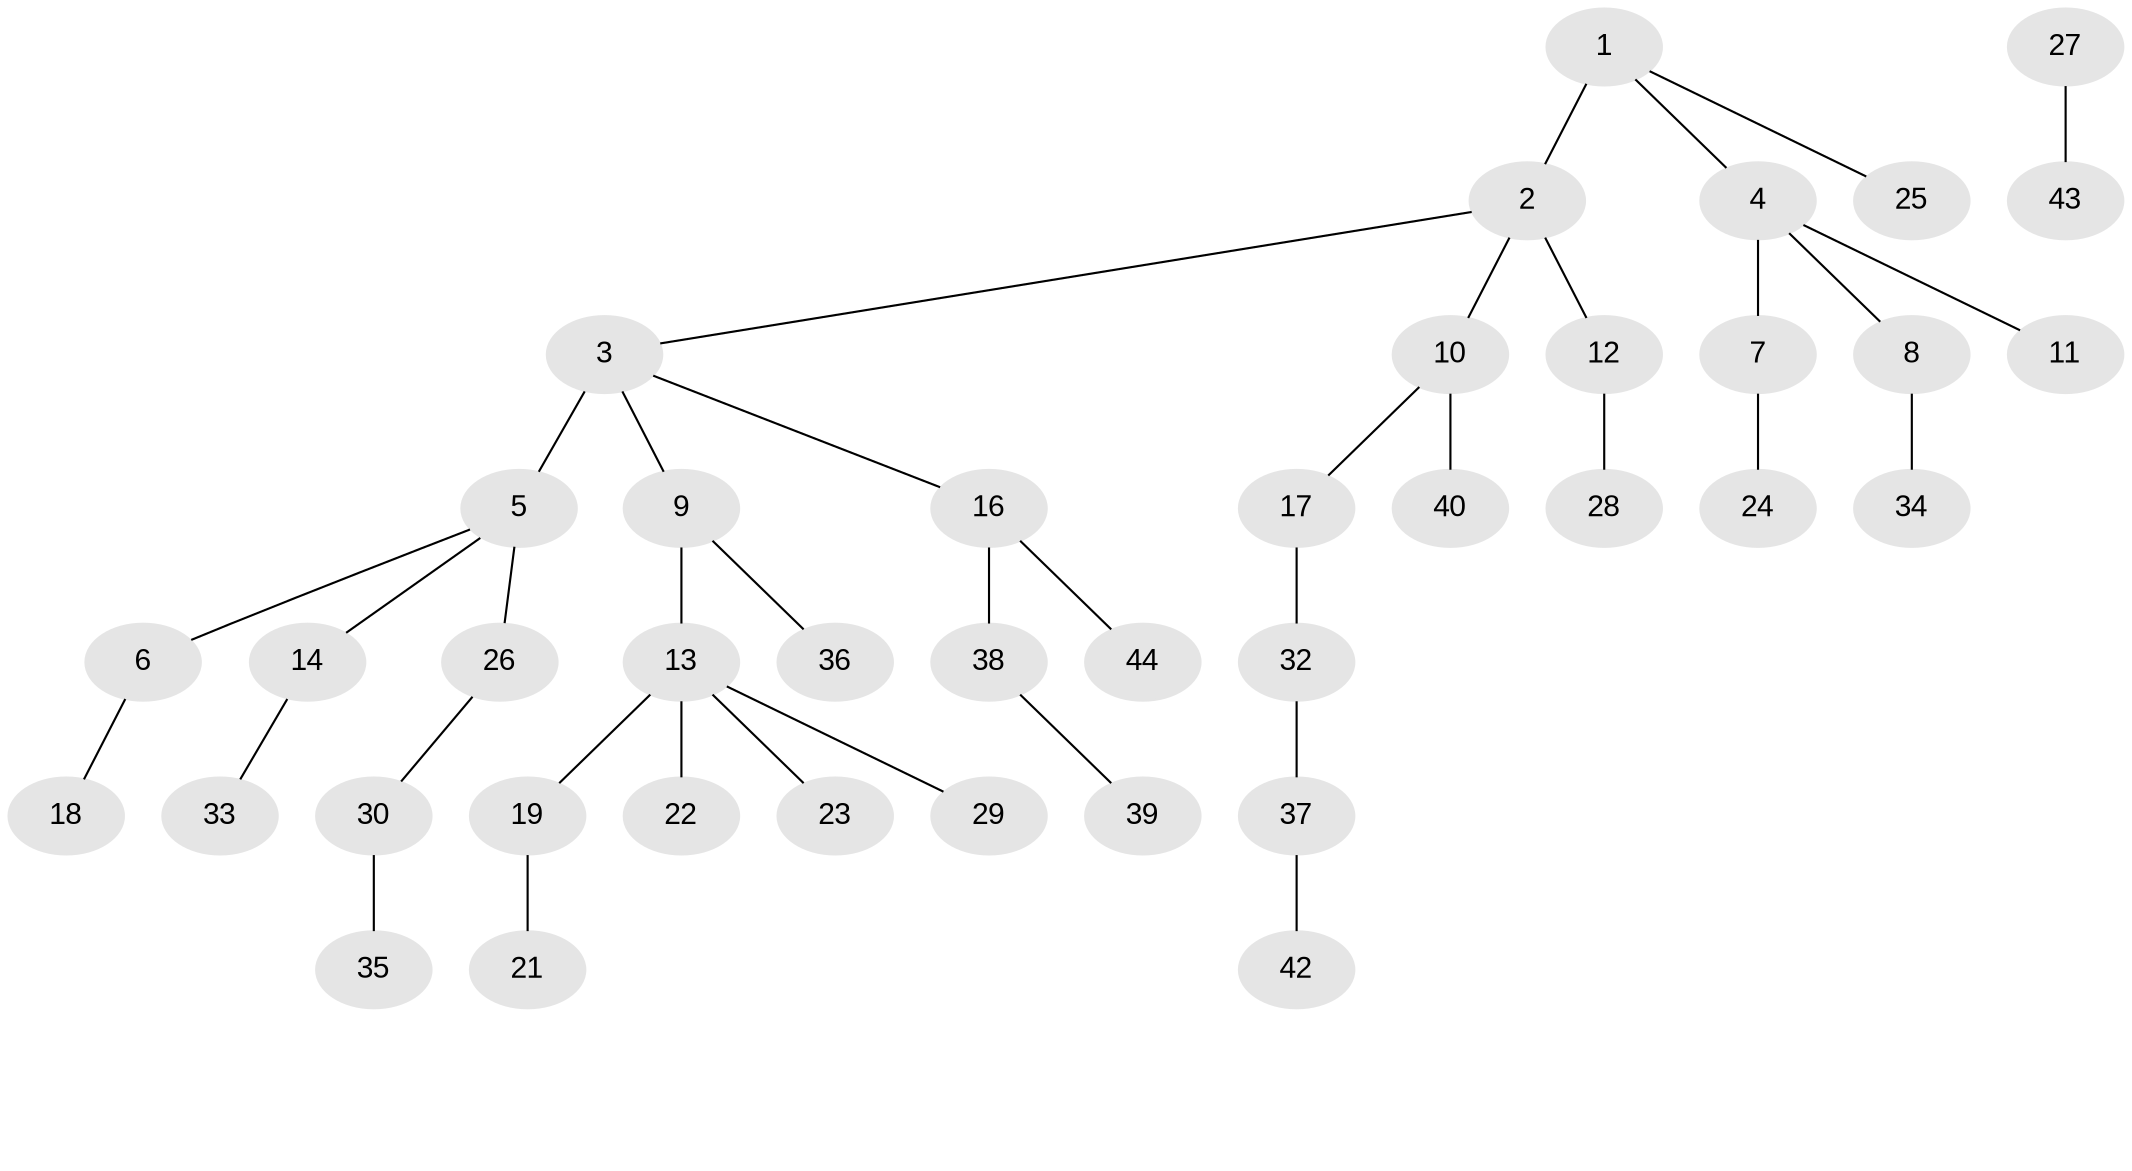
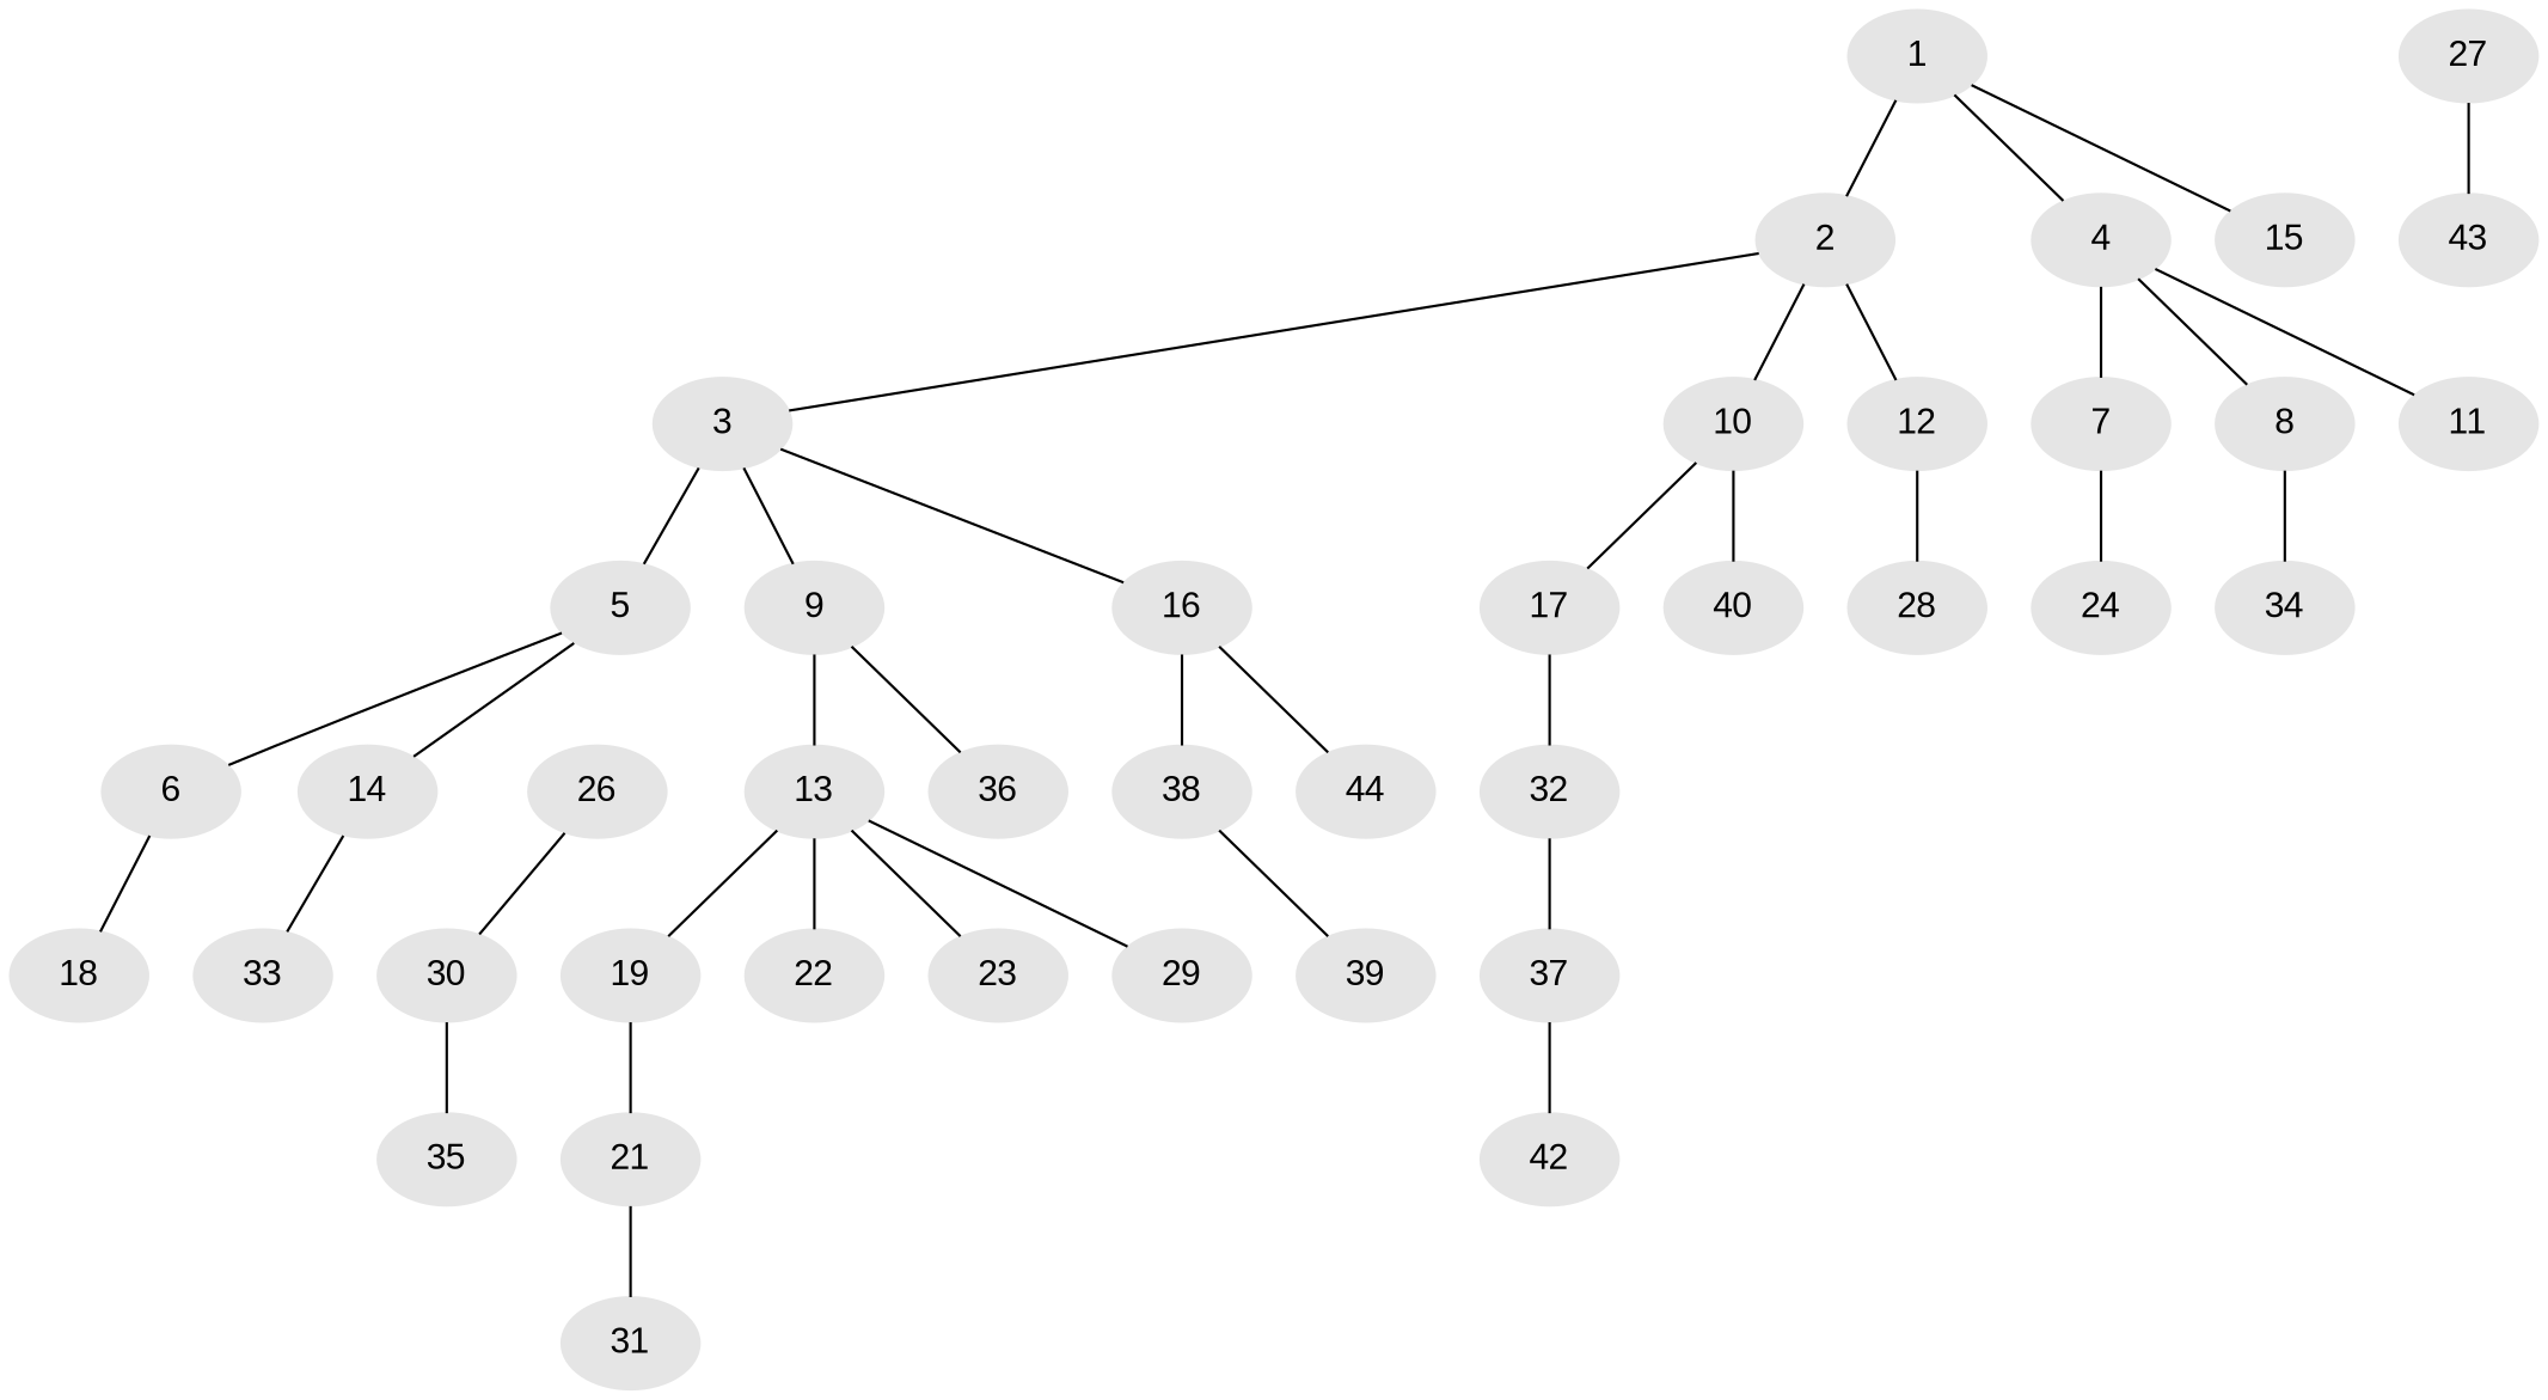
  graph {
    fontname="Liberation Sans"
    node [color=gray90 fontname="Liberation Sans" style=filled]
    edge [fontname="Liberation Sans" weight=1.0]
    1
    2
    4
-   15 [label=25]
+   15
    3
    10
    12
    7
    8
    11
    5
    9
    16
    17
    40
    28
    6
    14
    26
    13
    36
    38
    44
    24
    34
    18
    33
    30
    19
    22
    23
    29
    32
    21
    39
    37
+   31
    27
    43
    35
    42
    1 -- 2 [weight=2.0]
    1 -- 4
    1 -- 15
    2 -- 3
    2 -- 10 [weight=2.0]
    2 -- 12
    4 -- 7
    4 -- 8
    4 -- 11
    3 -- 5 [weight=3.0]
    3 -- 9
    3 -- 16
    10 -- 17
    10 -- 40
    12 -- 28 [weight=2.0]
    7 -- 24
    8 -- 34 [weight=2.0]
    5 -- 6
    5 -- 14
-   5 -- 26
    9 -- 13 [weight=4.0]
    9 -- 36
    16 -- 38
    16 -- 44
    17 -- 32 [weight=2.0]
    6 -- 18
    14 -- 33
    26 -- 30
    13 -- 19
    13 -- 22
    13 -- 23
    13 -- 29
    38 -- 39
    30 -- 35
    19 -- 21
    32 -- 37
+   21 -- 31
    37 -- 42 [weight=2.0]
    27 -- 43
  }
